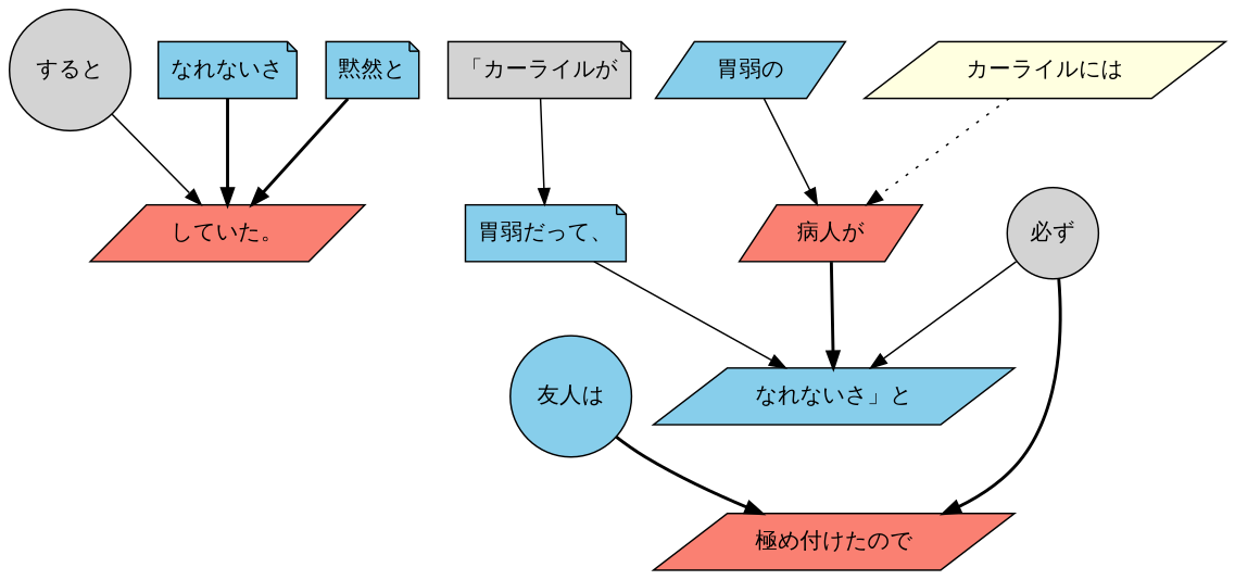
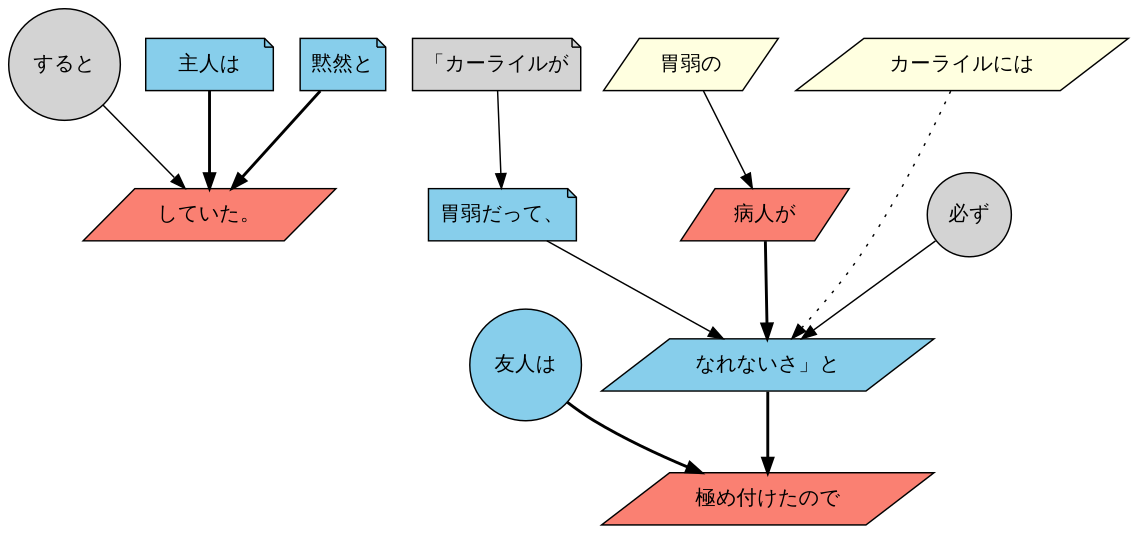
  digraph {
    node [fillcolor=skyblue shape=parallelogram style=filled]
    edge [style=solid]
    n1 [fillcolor=lightgrey label="すると" shape=circle]
    n2 [fillcolor=salmon label="していた。"]
    n3 [label="友人は" shape=circle]
    n4 [fillcolor=salmon label="極め付けたので"]
    n5 [fillcolor=lightgrey label="「カーライルが" shape=note]
    n6 [label="胃弱だって、" shape=note]
    n7 [label="なれないさ」と"]
-   n8 [label="胃弱の"]
+   n8 [fillcolor=lightyellow label="胃弱の"]
    n9 [fillcolor=salmon label="病人が"]
    n10 [fillcolor=lightgrey label="必ず" shape=circle]
    n11 [fillcolor=lightyellow label="カーライルには"]
-   n12 [label="なれないさ" shape=note]
+   n12 [label="主人は" shape=note]
    n13 [label="黙然と" shape=note]
    n1 -> n2
    n3 -> n4 [style=bold]
    n5 -> n6
    n6 -> n7
-   n10 -> n4 [style=bold]
+   n7 -> n4 [style=bold]
    n8 -> n9
    n9 -> n7 [style=bold]
    n10 -> n7
-   n11 -> n9 [style=dotted]
+   n11 -> n7 [style=dotted]
    n12 -> n2 [style=bold]
    n13 -> n2 [style=bold]
  }
